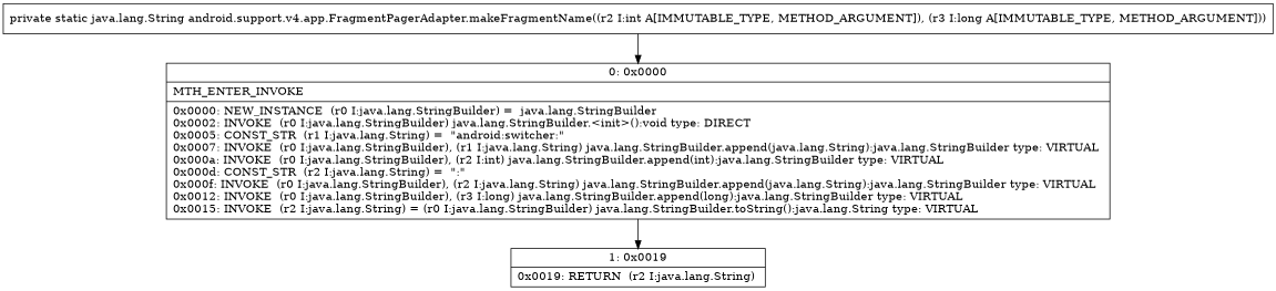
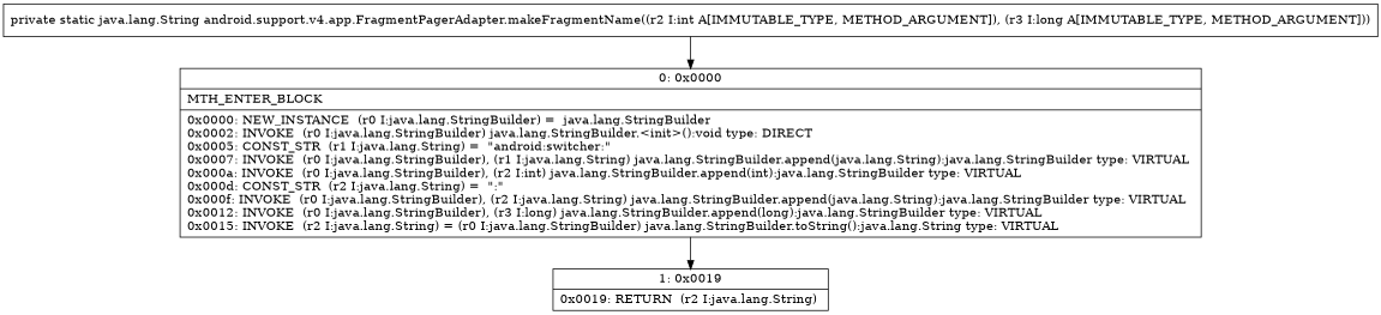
  digraph {
    node [shape=record]
-   n1 [label="{0\:\ 0x0000|MTH_ENTER_INVOKE\l|0x0000: NEW_INSTANCE  (r0 I:java.lang.StringBuilder) =  java.lang.StringBuilder \l0x0002: INVOKE  (r0 I:java.lang.StringBuilder) java.lang.StringBuilder.\<init\>():void type: DIRECT \l0x0005: CONST_STR  (r1 I:java.lang.String) =  \"android:switcher:\" \l0x0007: INVOKE  (r0 I:java.lang.StringBuilder), (r1 I:java.lang.String) java.lang.StringBuilder.append(java.lang.String):java.lang.StringBuilder type: VIRTUAL \l0x000a: INVOKE  (r0 I:java.lang.StringBuilder), (r2 I:int) java.lang.StringBuilder.append(int):java.lang.StringBuilder type: VIRTUAL \l0x000d: CONST_STR  (r2 I:java.lang.String) =  \":\" \l0x000f: INVOKE  (r0 I:java.lang.StringBuilder), (r2 I:java.lang.String) java.lang.StringBuilder.append(java.lang.String):java.lang.StringBuilder type: VIRTUAL \l0x0012: INVOKE  (r0 I:java.lang.StringBuilder), (r3 I:long) java.lang.StringBuilder.append(long):java.lang.StringBuilder type: VIRTUAL \l0x0015: INVOKE  (r2 I:java.lang.String) = (r0 I:java.lang.StringBuilder) java.lang.StringBuilder.toString():java.lang.String type: VIRTUAL \l}"]
+   n1 [label="{0\:\ 0x0000|MTH_ENTER_BLOCK\l|0x0000: NEW_INSTANCE  (r0 I:java.lang.StringBuilder) =  java.lang.StringBuilder \l0x0002: INVOKE  (r0 I:java.lang.StringBuilder) java.lang.StringBuilder.\<init\>():void type: DIRECT \l0x0005: CONST_STR  (r1 I:java.lang.String) =  \"android:switcher:\" \l0x0007: INVOKE  (r0 I:java.lang.StringBuilder), (r1 I:java.lang.String) java.lang.StringBuilder.append(java.lang.String):java.lang.StringBuilder type: VIRTUAL \l0x000a: INVOKE  (r0 I:java.lang.StringBuilder), (r2 I:int) java.lang.StringBuilder.append(int):java.lang.StringBuilder type: VIRTUAL \l0x000d: CONST_STR  (r2 I:java.lang.String) =  \":\" \l0x000f: INVOKE  (r0 I:java.lang.StringBuilder), (r2 I:java.lang.String) java.lang.StringBuilder.append(java.lang.String):java.lang.StringBuilder type: VIRTUAL \l0x0012: INVOKE  (r0 I:java.lang.StringBuilder), (r3 I:long) java.lang.StringBuilder.append(long):java.lang.StringBuilder type: VIRTUAL \l0x0015: INVOKE  (r2 I:java.lang.String) = (r0 I:java.lang.StringBuilder) java.lang.StringBuilder.toString():java.lang.String type: VIRTUAL \l}"]
    n2 [label="{1\:\ 0x0019|0x0019: RETURN  (r2 I:java.lang.String) \l}"]
    n3 [label="{private static java.lang.String android.support.v4.app.FragmentPagerAdapter.makeFragmentName((r2 I:int A[IMMUTABLE_TYPE, METHOD_ARGUMENT]), (r3 I:long A[IMMUTABLE_TYPE, METHOD_ARGUMENT])) }"]
    n1 -> n2
    n3 -> n1
  }
